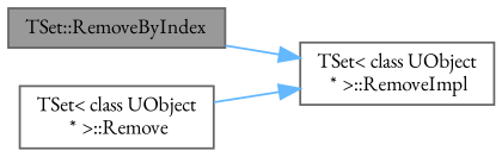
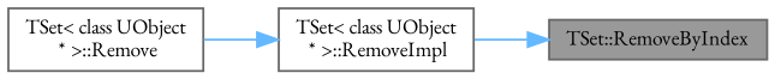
  digraph {
    fontname="EB Garamond"
    rankdir=RL
    node [color=grey40 fillcolor=white fontname="EB Garamond" fontsize=10 shape=box style=filled]
    edge [color=steelblue1 dir=back fontname="EB Garamond" fontsize=10 labelfontname=Helvetica labelfontsize=10 style=solid]
    n1 [color=gray40 fillcolor=grey60 fontcolor=black height=0.2 label="TSet::RemoveByIndex" width=0.4]
    n2 [height=0.2 label="TSet\< class UObject\l * \>::RemoveImpl" width=0.4]
    n3 [height=0.2 label="TSet\< class UObject\l * \>::Remove" width=0.4]
-   n2 -> n1
+   n1 -> n2
    n2 -> n3
  }
